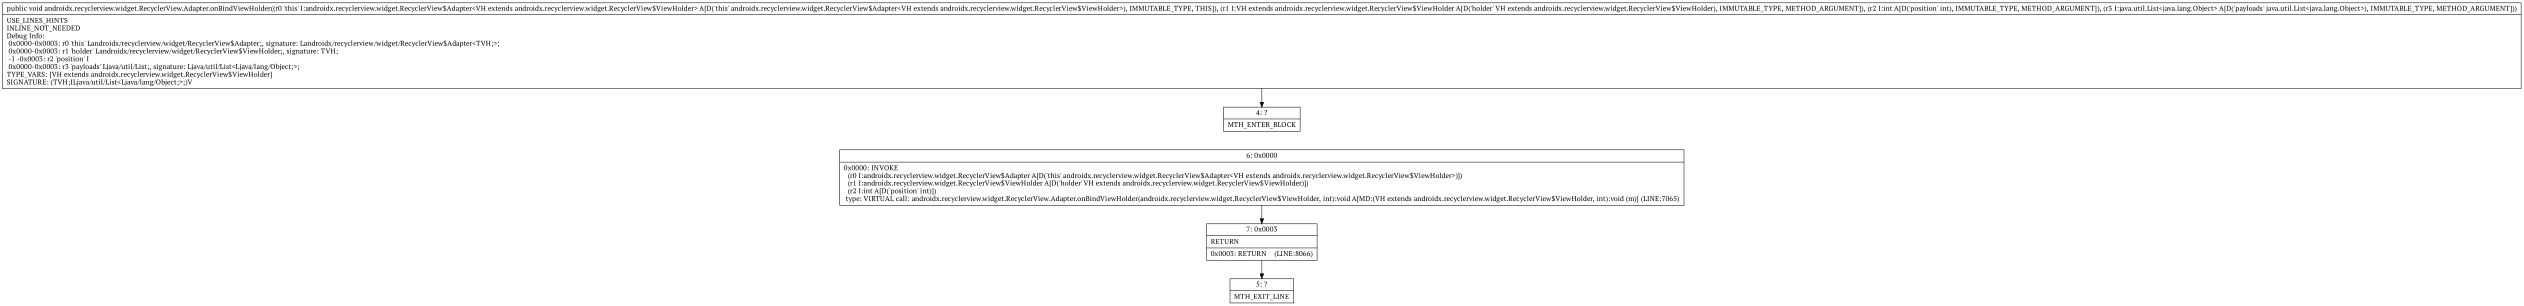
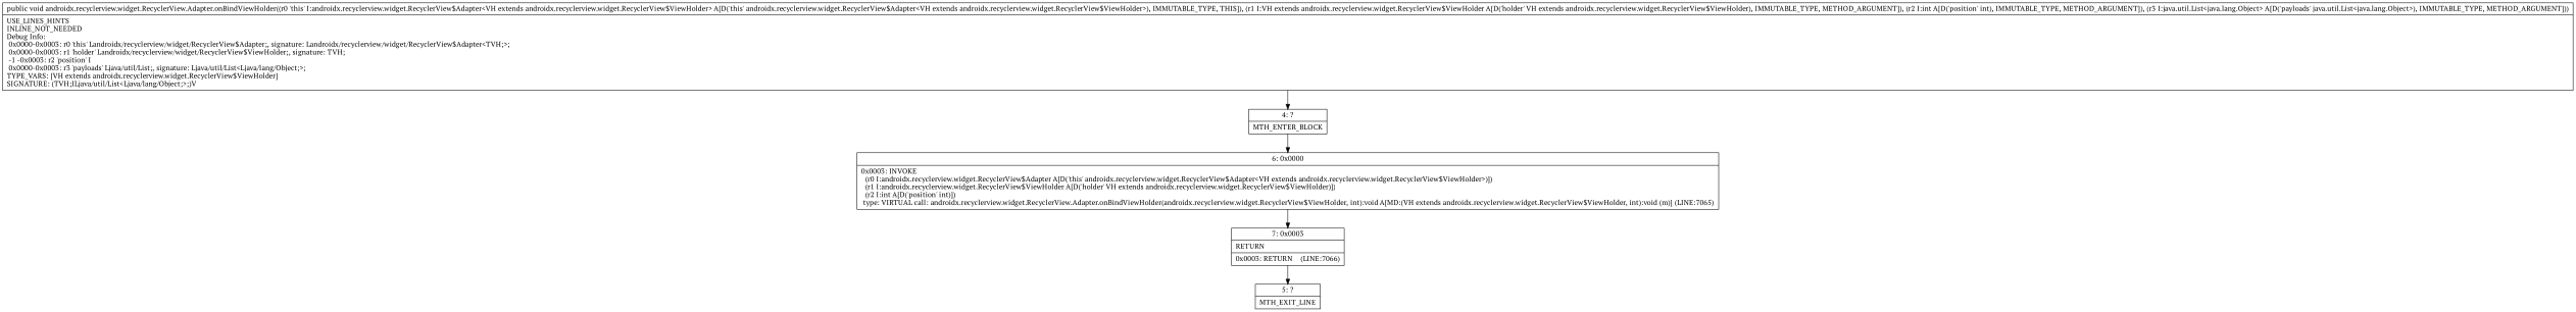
  digraph {
    fontname="PT Serif"
    node [fontname="PT Serif" shape=record]
    edge [fontname="PT Serif"]
    n1 [label="{4\:\ ?|MTH_ENTER_BLOCK\l}"]
-   n2 [label="{6\:\ 0x0000|0x0000: INVOKE  \l  (r0 I:androidx.recyclerview.widget.RecyclerView$Adapter A[D('this' androidx.recyclerview.widget.RecyclerView$Adapter\<VH extends androidx.recyclerview.widget.RecyclerView$ViewHolder\>)])\l  (r1 I:androidx.recyclerview.widget.RecyclerView$ViewHolder A[D('holder' VH extends androidx.recyclerview.widget.RecyclerView$ViewHolder)])\l  (r2 I:int A[D('position' int)])\l type: VIRTUAL call: androidx.recyclerview.widget.RecyclerView.Adapter.onBindViewHolder(androidx.recyclerview.widget.RecyclerView$ViewHolder, int):void A[MD:(VH extends androidx.recyclerview.widget.RecyclerView$ViewHolder, int):void (m)] (LINE:7065)\l}"]
-   n3 [label="{7\:\ 0x0003|RETURN\l|0x0003: RETURN    (LINE:8066)\l}"]
+   n2 [label="{6\:\ 0x0000|0x0003: INVOKE  \l  (r0 I:androidx.recyclerview.widget.RecyclerView$Adapter A[D('this' androidx.recyclerview.widget.RecyclerView$Adapter\<VH extends androidx.recyclerview.widget.RecyclerView$ViewHolder\>)])\l  (r1 I:androidx.recyclerview.widget.RecyclerView$ViewHolder A[D('holder' VH extends androidx.recyclerview.widget.RecyclerView$ViewHolder)])\l  (r2 I:int A[D('position' int)])\l type: VIRTUAL call: androidx.recyclerview.widget.RecyclerView.Adapter.onBindViewHolder(androidx.recyclerview.widget.RecyclerView$ViewHolder, int):void A[MD:(VH extends androidx.recyclerview.widget.RecyclerView$ViewHolder, int):void (m)] (LINE:7065)\l}"]
+   n3 [label="{7\:\ 0x0003|RETURN\l|0x0003: RETURN    (LINE:7066)\l}"]
    n4 [label="{5\:\ ?|MTH_EXIT_LINE\l}"]
    n5 [label="{public void androidx.recyclerview.widget.RecyclerView.Adapter.onBindViewHolder((r0 'this' I:androidx.recyclerview.widget.RecyclerView$Adapter\<VH extends androidx.recyclerview.widget.RecyclerView$ViewHolder\> A[D('this' androidx.recyclerview.widget.RecyclerView$Adapter\<VH extends androidx.recyclerview.widget.RecyclerView$ViewHolder\>), IMMUTABLE_TYPE, THIS]), (r1 I:VH extends androidx.recyclerview.widget.RecyclerView$ViewHolder A[D('holder' VH extends androidx.recyclerview.widget.RecyclerView$ViewHolder), IMMUTABLE_TYPE, METHOD_ARGUMENT]), (r2 I:int A[D('position' int), IMMUTABLE_TYPE, METHOD_ARGUMENT]), (r3 I:java.util.List\<java.lang.Object\> A[D('payloads' java.util.List\<java.lang.Object\>), IMMUTABLE_TYPE, METHOD_ARGUMENT]))  | USE_LINES_HINTS\lINLINE_NOT_NEEDED\lDebug Info:\l  0x0000\-0x0003: r0 'this' Landroidx\/recyclerview\/widget\/RecyclerView$Adapter;, signature: Landroidx\/recyclerview\/widget\/RecyclerView$Adapter\<TVH;\>;\l  0x0000\-0x0003: r1 'holder' Landroidx\/recyclerview\/widget\/RecyclerView$ViewHolder;, signature: TVH;\l  \-1 \-0x0003: r2 'position' I\l  0x0000\-0x0003: r3 'payloads' Ljava\/util\/List;, signature: Ljava\/util\/List\<Ljava\/lang\/Object;\>;\lTYPE_VARS: [VH extends androidx.recyclerview.widget.RecyclerView$ViewHolder]\lSIGNATURE: (TVH;ILjava\/util\/List\<Ljava\/lang\/Object;\>;)V\l}"]
+   n1 -> n2
    n2 -> n3
    n3 -> n4
    n5 -> n1
  }
